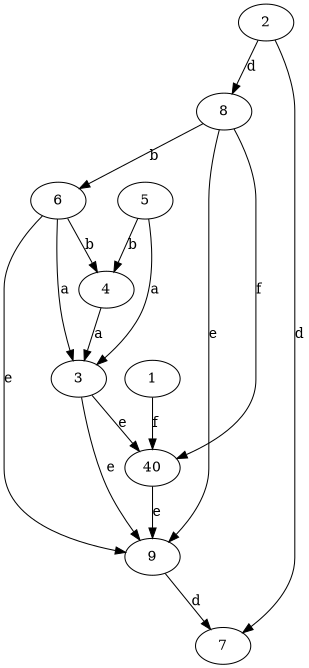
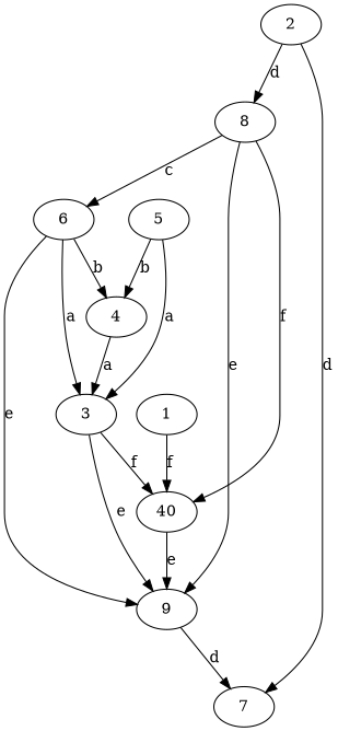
  strict digraph {
    n1 [label=40]
    1
    9
    2
    7
    8
    5
    3
    4
    6
    n1 -> 9 [label=e]
    1 -> n1 [label=f]
    9 -> 7 [label=d]
    2 -> 7 [label=d]
    2 -> 8 [label=d]
    8 -> n1 [label=f]
    8 -> 9 [label=e]
-   8 -> 6 [label=b]
+   8 -> 6 [label=c]
    5 -> 3 [label=a]
    5 -> 4 [label=b]
-   3 -> n1 [label=e]
+   3 -> n1 [label=f]
    3 -> 9 [label=e]
    4 -> 3 [label=a]
    6 -> 9 [label=e]
    6 -> 3 [label=a]
    6 -> 4 [label=b]
  }
